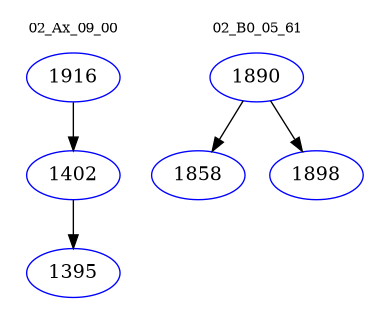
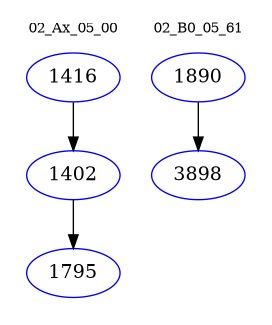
  digraph {
    node [color=blue]
    edge [color=black]
    n1 [label=1402]
-   n2 [label=1395]
-   n3 [label=1916]
+   n2 [label=1795]
+   n3 [label=1416]
    n4 [label=1890]
-   n5 [label=1858]
-   n6 [label=1898]
+   n6 [label=3898]
    subgraph cluster_1 {
      color=white
      fontsize=10
-     label="02_Ax_09_00"
+     label="02_Ax_05_00"
      n1
      n2
      n3
    }
    subgraph cluster_2 {
      color=white
      fontsize=10
      label="02_B0_05_61"
      n4
-     n5
      n6
    }
    n1 -> n2
    n3 -> n1
-   n4 -> n5
    n4 -> n6
  }
